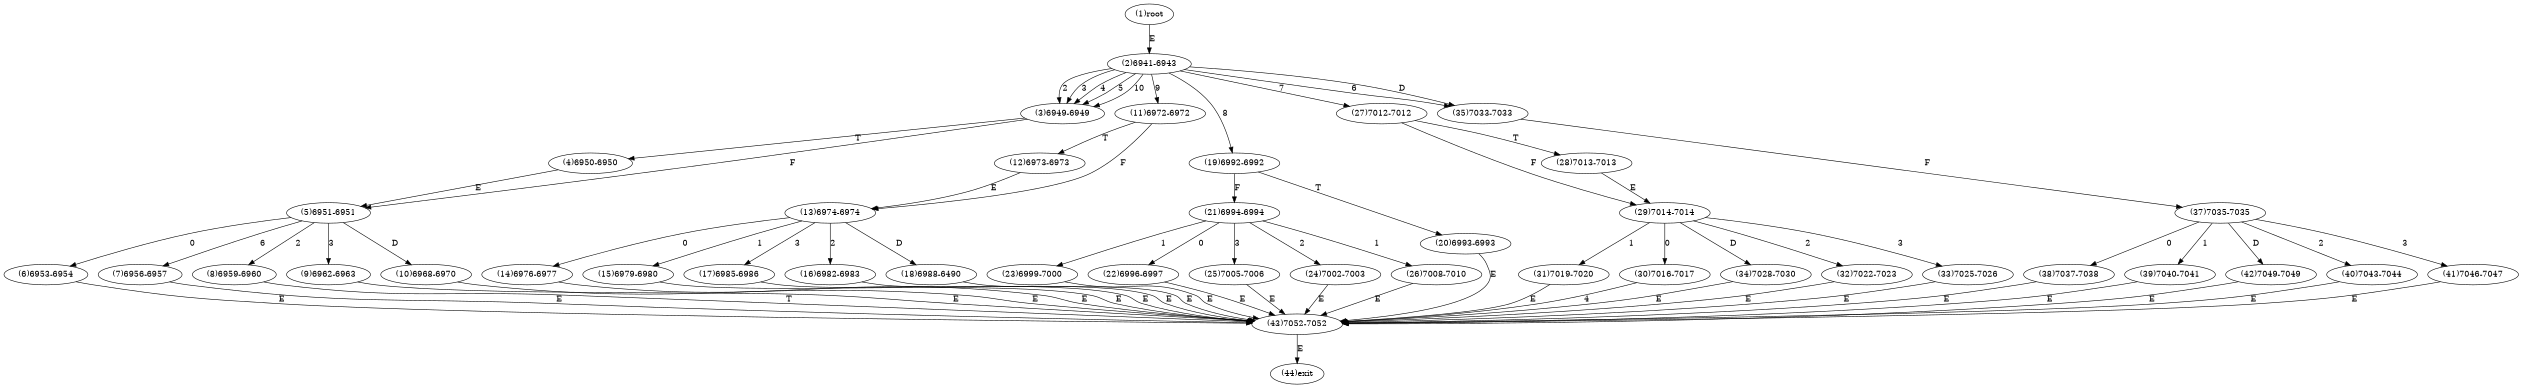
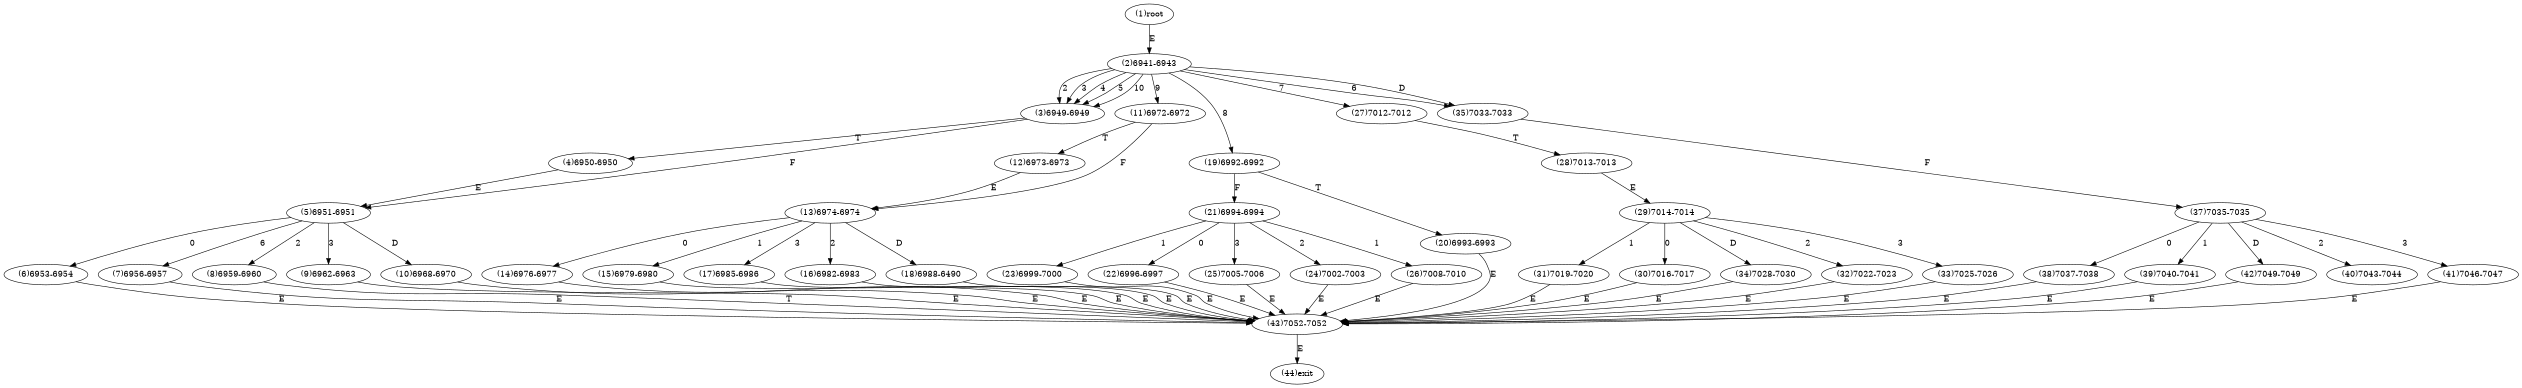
  digraph {
    n1 [label="(1)root"]
    n2 [label="(2)6941-6943"]
    n3 [label="(3)6949-6949"]
    n4 [label="(11)6972-6972"]
    n5 [label="(19)6992-6992"]
    n6 [label="(27)7012-7012"]
    n7 [label="(35)7033-7033"]
    n8 [label="(4)6950-6950"]
    n9 [label="(5)6951-6951"]
    n10 [label="(12)6973-6973"]
    n11 [label="(13)6974-6974"]
    n12 [label="(21)6994-6994"]
    n13 [label="(20)6993-6993"]
    n14 [label="(29)7014-7014"]
    n15 [label="(28)7013-7013"]
    n16 [label="(37)7035-7035"]
    n17 [label="(6)6953-6954"]
    n18 [label="(7)6956-6957"]
    n19 [label="(8)6959-6960"]
    n20 [label="(9)6962-6963"]
    n21 [label="(10)6968-6970"]
    n22 [label="(43)7052-7052"]
    n23 [label="(44)exit"]
    n24 [label="(14)6976-6977"]
    n25 [label="(15)6979-6980"]
    n26 [label="(17)6985-6986"]
    n27 [label="(16)6982-6983"]
    n28 [label="(18)6988-6490"]
    n29 [label="(23)6999-7000"]
    n30 [label="(22)6996-6997"]
    n31 [label="(25)7005-7006"]
    n32 [label="(24)7002-7003"]
    n33 [label="(26)7008-7010"]
    n34 [label="(31)7019-7020"]
    n35 [label="(30)7016-7017"]
    n36 [label="(34)7028-7030"]
    n37 [label="(32)7022-7023"]
    n38 [label="(33)7025-7026"]
    n39 [label="(38)7037-7038"]
    n40 [label="(39)7040-7041"]
    n41 [label="(42)7049-7049"]
    n42 [label="(40)7043-7044"]
    n43 [label="(41)7046-7047"]
    n1 -> n2 [label=E]
    n2 -> n3 [label=2]
    n2 -> n3 [label=3]
    n2 -> n3 [label=4]
    n2 -> n3 [label=5]
    n2 -> n3 [label=10]
    n2 -> n4 [label=9]
    n2 -> n5 [label=8]
    n2 -> n6 [label=7]
    n2 -> n7 [label=6]
    n2 -> n7 [label=D]
    n3 -> n8 [label=T]
    n3 -> n9 [label=F]
    n4 -> n10 [label=T]
    n4 -> n11 [label=F]
    n5 -> n12 [label=F]
    n5 -> n13 [label=T]
-   n6 -> n14 [label=F]
    n6 -> n15 [label=T]
    n7 -> n16 [label=F]
    n8 -> n9 [label=E]
    n9 -> n17 [label=0]
    n9 -> n18 [label=6]
    n9 -> n19 [label=2]
    n9 -> n20 [label=3]
    n9 -> n21 [label=D]
    n10 -> n11 [label=E]
    n11 -> n24 [label=0]
    n11 -> n25 [label=1]
    n11 -> n26 [label=3]
    n11 -> n27 [label=2]
    n11 -> n28 [label=D]
    n12 -> n29 [label=1]
    n12 -> n30 [label=0]
    n12 -> n31 [label=3]
    n12 -> n32 [label=2]
    n12 -> n33 [label=1]
    n13 -> n22 [label=E]
    n14 -> n34 [label=1]
    n14 -> n35 [label=0]
    n14 -> n36 [label=D]
    n14 -> n37 [label=2]
    n14 -> n38 [label=3]
    n15 -> n14 [label=E]
    n16 -> n39 [label=0]
    n16 -> n40 [label=1]
    n16 -> n41 [label=D]
    n16 -> n42 [label=2]
    n16 -> n43 [label=3]
    n17 -> n22 [label=E]
    n18 -> n22 [label=E]
    n19 -> n22 [label=T]
    n20 -> n22 [label=E]
    n21 -> n22 [label=E]
    n22 -> n23 [label=E]
    n24 -> n22 [label=E]
    n25 -> n22 [label=E]
    n26 -> n22 [label=E]
    n27 -> n22 [label=E]
    n28 -> n22 [label=E]
    n29 -> n22 [label=E]
    n30 -> n22 [label=E]
    n31 -> n22 [label=E]
    n32 -> n22 [label=E]
    n33 -> n22 [label=E]
    n34 -> n22 [label=E]
-   n35 -> n22 [label=4]
+   n35 -> n22 [label=E]
    n36 -> n22 [label=E]
    n37 -> n22 [label=E]
    n38 -> n22 [label=E]
    n39 -> n22 [label=E]
    n40 -> n22 [label=E]
    n41 -> n22 [label=E]
-   n42 -> n22 [label=E]
    n43 -> n22 [label=E]
  }
